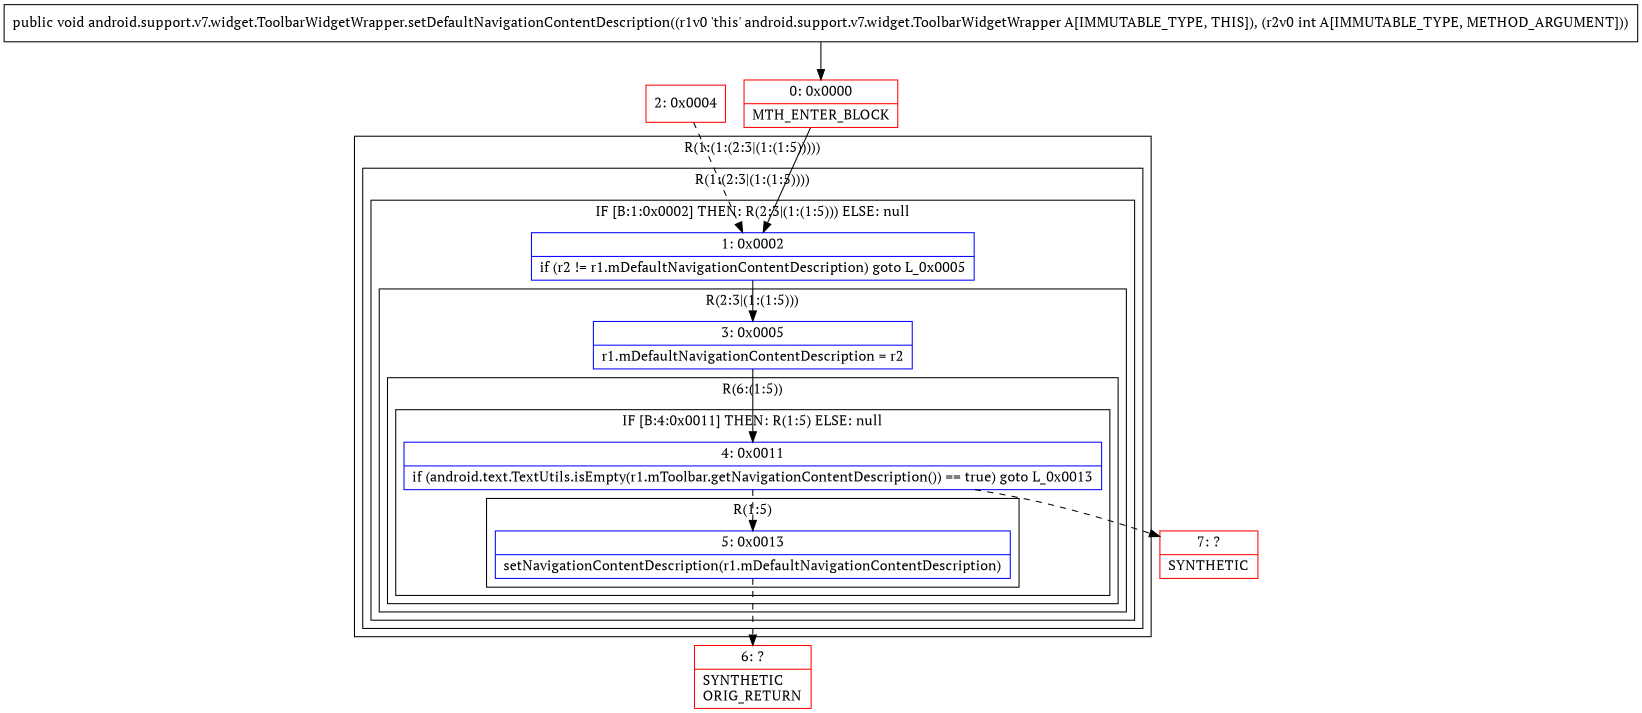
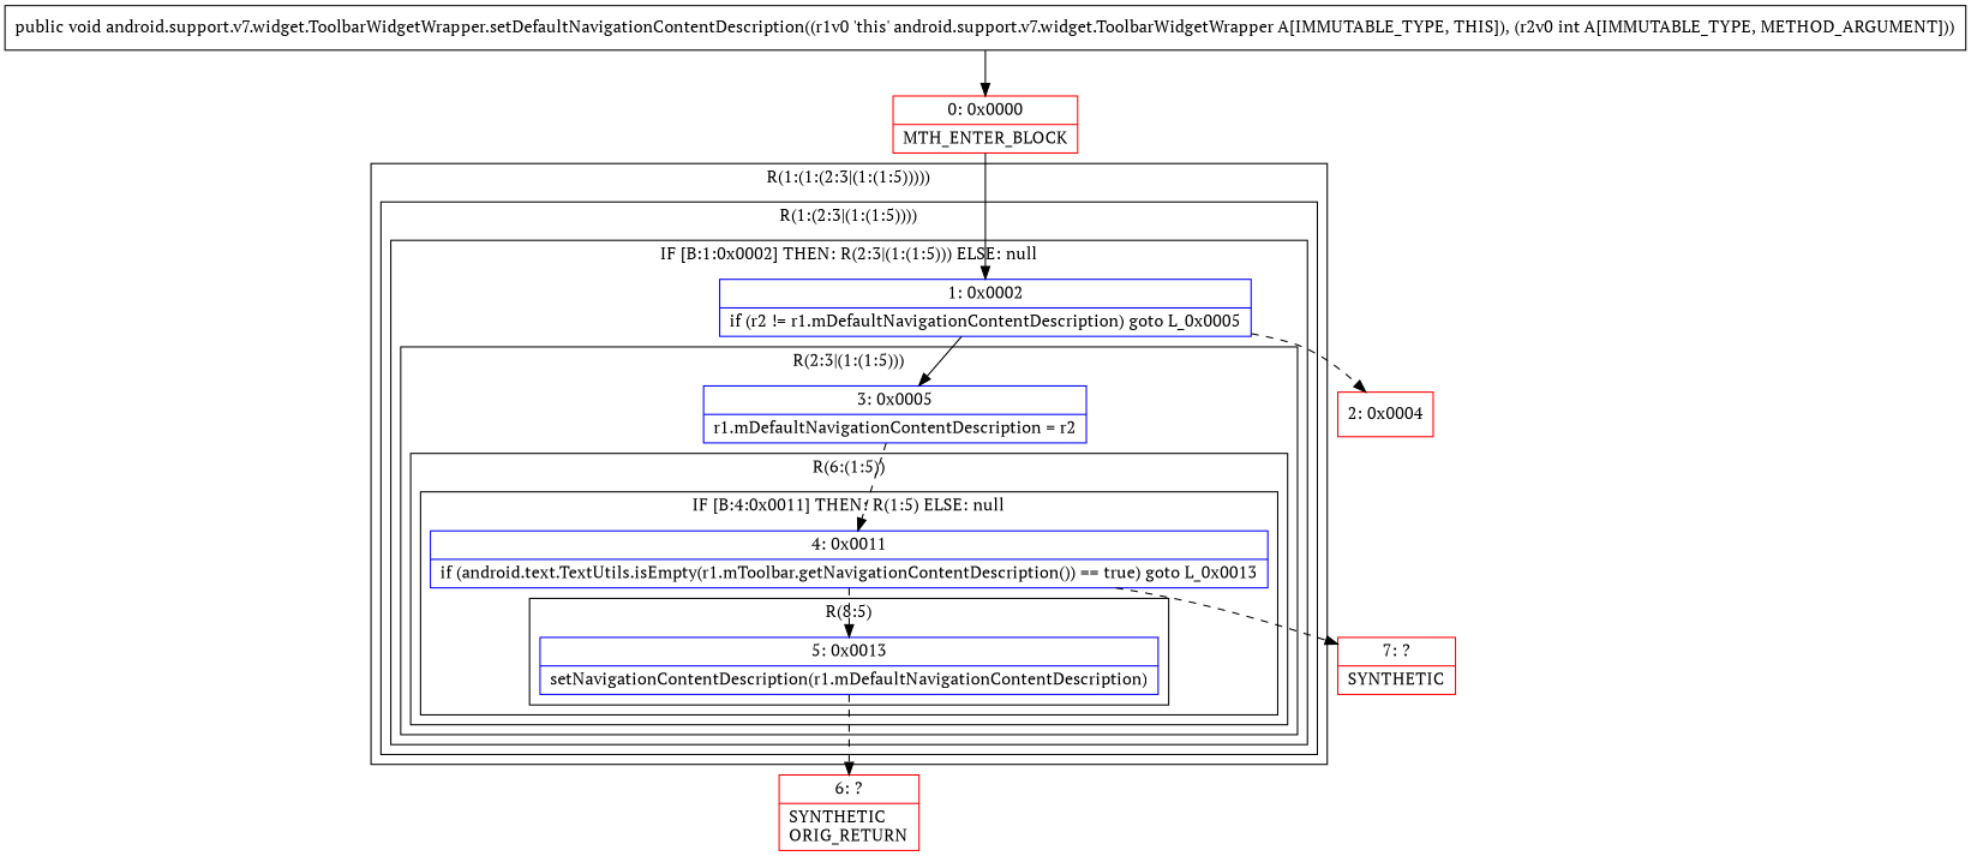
  digraph {
    fontname="PT Serif"
    node [color=blue fontname="PT Serif" shape=record]
    edge [fontname="PT Serif"]
    n1 [label="{5\:\ 0x0013|setNavigationContentDescription(r1.mDefaultNavigationContentDescription)\l}"]
    n2 [label="{4\:\ 0x0011|if (android.text.TextUtils.isEmpty(r1.mToolbar.getNavigationContentDescription()) == true) goto L_0x0013\l}"]
    n3 [label="{3\:\ 0x0005|r1.mDefaultNavigationContentDescription = r2\l}"]
    n4 [label="{1\:\ 0x0002|if (r2 != r1.mDefaultNavigationContentDescription) goto L_0x0005\l}"]
    n5 [color=red label="{6\:\ ?|SYNTHETIC\lORIG_RETURN\l}"]
    n6 [color=red label="{7\:\ ?|SYNTHETIC\l}"]
    n7 [color=red label="{2\:\ 0x0004}"]
    n8 [color=red label="{0\:\ 0x0000|MTH_ENTER_BLOCK\l}"]
    n9 [label="{public void android.support.v7.widget.ToolbarWidgetWrapper.setDefaultNavigationContentDescription((r1v0 'this' android.support.v7.widget.ToolbarWidgetWrapper A[IMMUTABLE_TYPE, THIS]), (r2v0 int A[IMMUTABLE_TYPE, METHOD_ARGUMENT])) }" color=""]
    subgraph cluster_1 {
      label="R(1:(1:(2:3|(1:(1:5)))))"
      subgraph cluster_2 {
        label="R(1:(2:3|(1:(1:5))))"
        subgraph cluster_3 {
          label="IF [B:1:0x0002] THEN: R(2:3|(1:(1:5))) ELSE: null"
          n4
          subgraph cluster_4 {
            label="R(2:3|(1:(1:5)))"
            n3
            subgraph cluster_5 {
              label="R(6:(1:5))"
              subgraph cluster_6 {
                label="IF [B:4:0x0011] THEN: R(1:5) ELSE: null"
                n2
                subgraph cluster_7 {
-                 label="R(1:5)"
+                 label="R(8:5)"
                  n1
                }
              }
            }
          }
        }
      }
    }
    n1 -> n5 [style=dashed]
    n2 -> n1 [style=dashed]
    n2 -> n6 [style=dashed]
-   n3 -> n2
+   n3 -> n2 [style=dashed]
    n4 -> n3
-   n7 -> n4 [style=dashed]
+   n4 -> n7 [style=dashed]
    n8 -> n4
    n9 -> n8
  }
